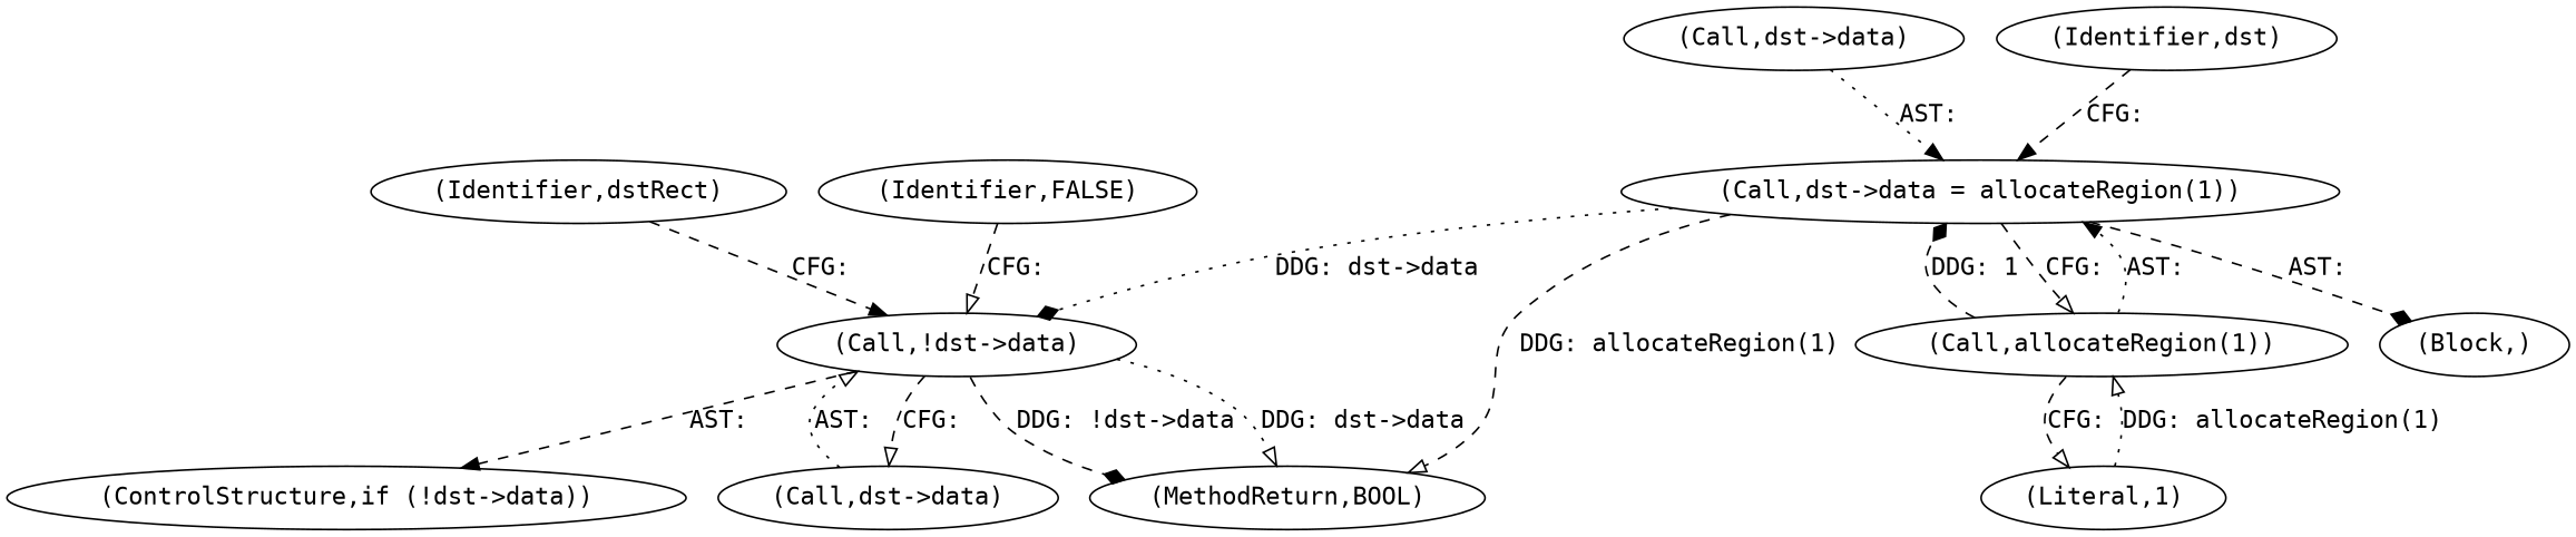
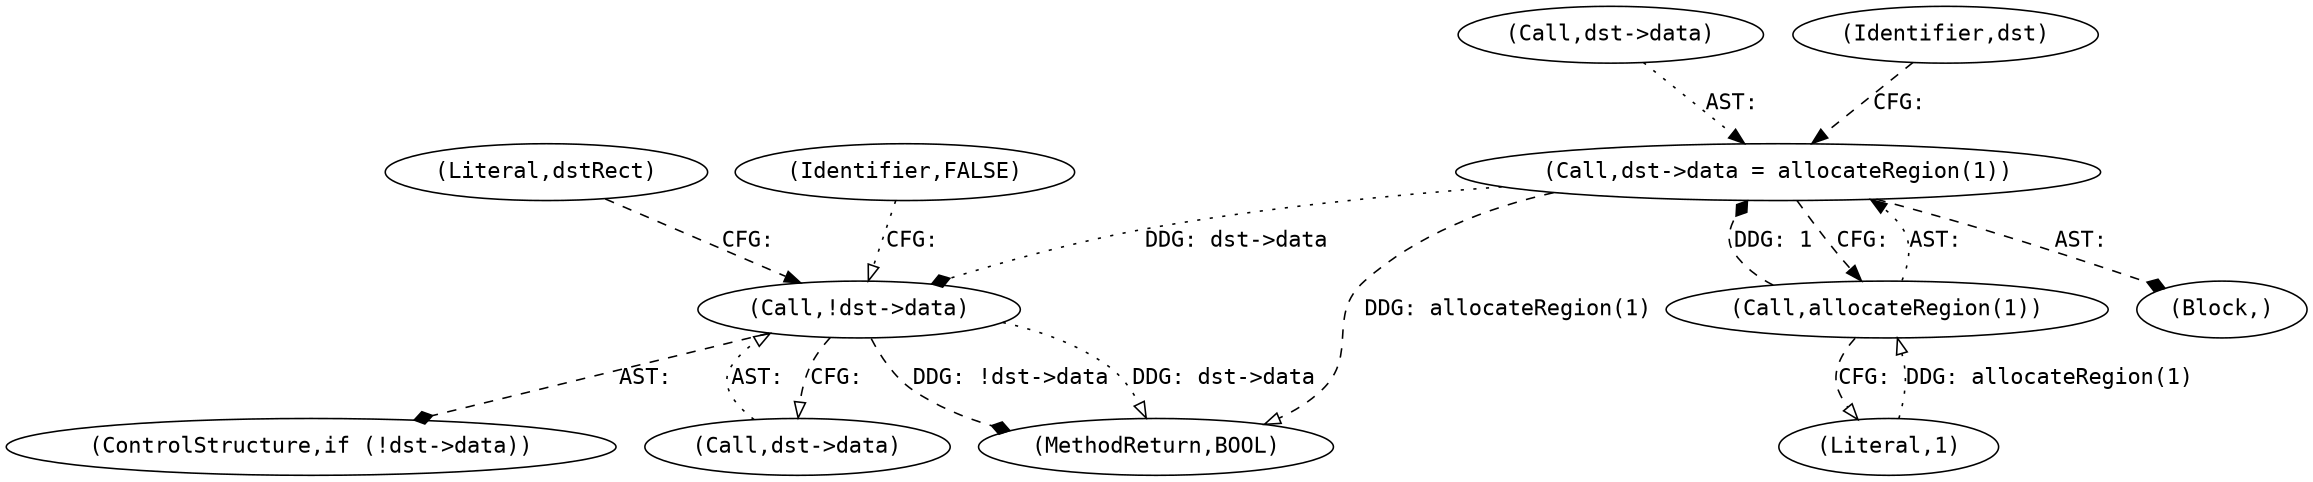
  digraph {
    fontname="DejaVu Sans Mono"
    node [fontname="DejaVu Sans Mono"]
    edge [arrowhead=onormal fontname="DejaVu Sans Mono" style=dashed]
    n1 [label="(Call,dst->data = allocateRegion(1))"]
    n2 [label="(Call,allocateRegion(1))"]
    n3 [label="(Call,!dst->data)"]
    n4 [label="(Block,)"]
    n5 [label="(MethodReturn,BOOL)"]
    n6 [label="(Literal,1)"]
    n7 [label="(Call,dst->data)"]
    n8 [label="(ControlStructure,if (!dst->data))"]
-   n9 [label="(Identifier,dstRect)"]
+   n9 [label="(Literal,dstRect)"]
    n10 [label="(Call,dst->data)"]
    n11 [label="(Identifier,dst)"]
    n12 [label="(Identifier,FALSE)"]
-   n1 -> n2 [label="CFG: "]
+   n1 -> n2 [arrowhead=normal label="CFG: "]
    n1 -> n3 [arrowhead=diamond label="DDG: dst->data" style=dotted]
    n1 -> n4 [arrowhead=diamond label="AST: "]
    n1 -> n5 [label="DDG: allocateRegion(1)"]
    n2 -> n1 [arrowhead=normal label="AST: " style=dotted]
    n2 -> n1 [arrowhead=diamond label="DDG: 1"]
    n2 -> n6 [label="CFG: "]
    n3 -> n5 [arrowhead=diamond label="DDG: !dst->data"]
    n3 -> n5 [label="DDG: dst->data" style=dotted]
    n3 -> n7 [label="CFG: "]
-   n3 -> n8 [arrowhead=normal label="AST: "]
+   n3 -> n8 [arrowhead=diamond label="AST: "]
    n6 -> n2 [label="DDG: allocateRegion(1)" style=dotted]
    n7 -> n3 [label="AST: " style=dotted]
    n9 -> n3 [arrowhead=normal label="CFG: "]
    n10 -> n1 [arrowhead=normal label="AST: " style=dotted]
    n11 -> n1 [arrowhead=normal label="CFG: "]
-   n12 -> n3 [label="CFG: "]
+   n12 -> n3 [label="CFG: " style=dotted]
  }
